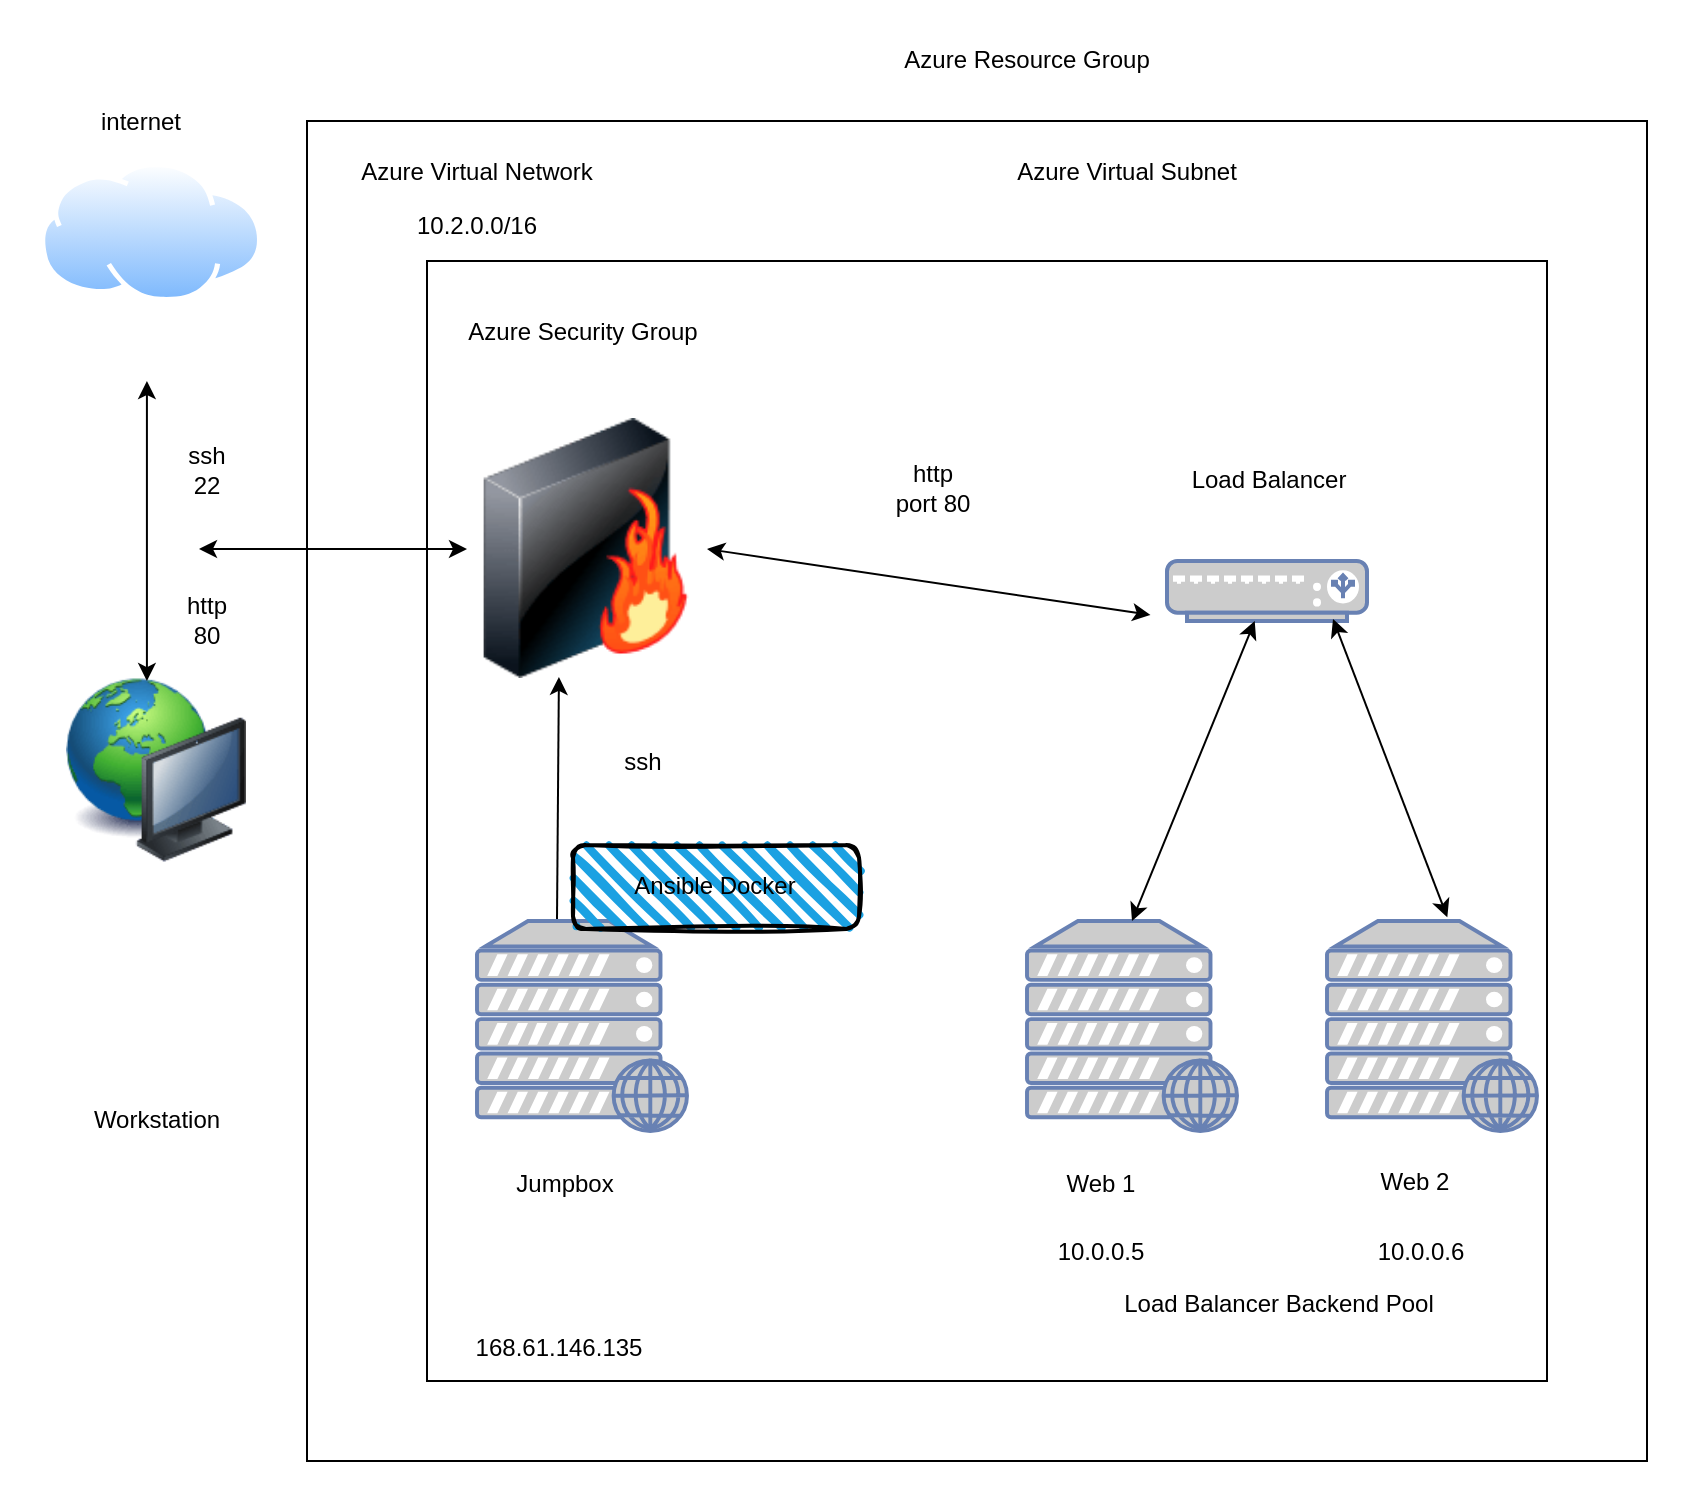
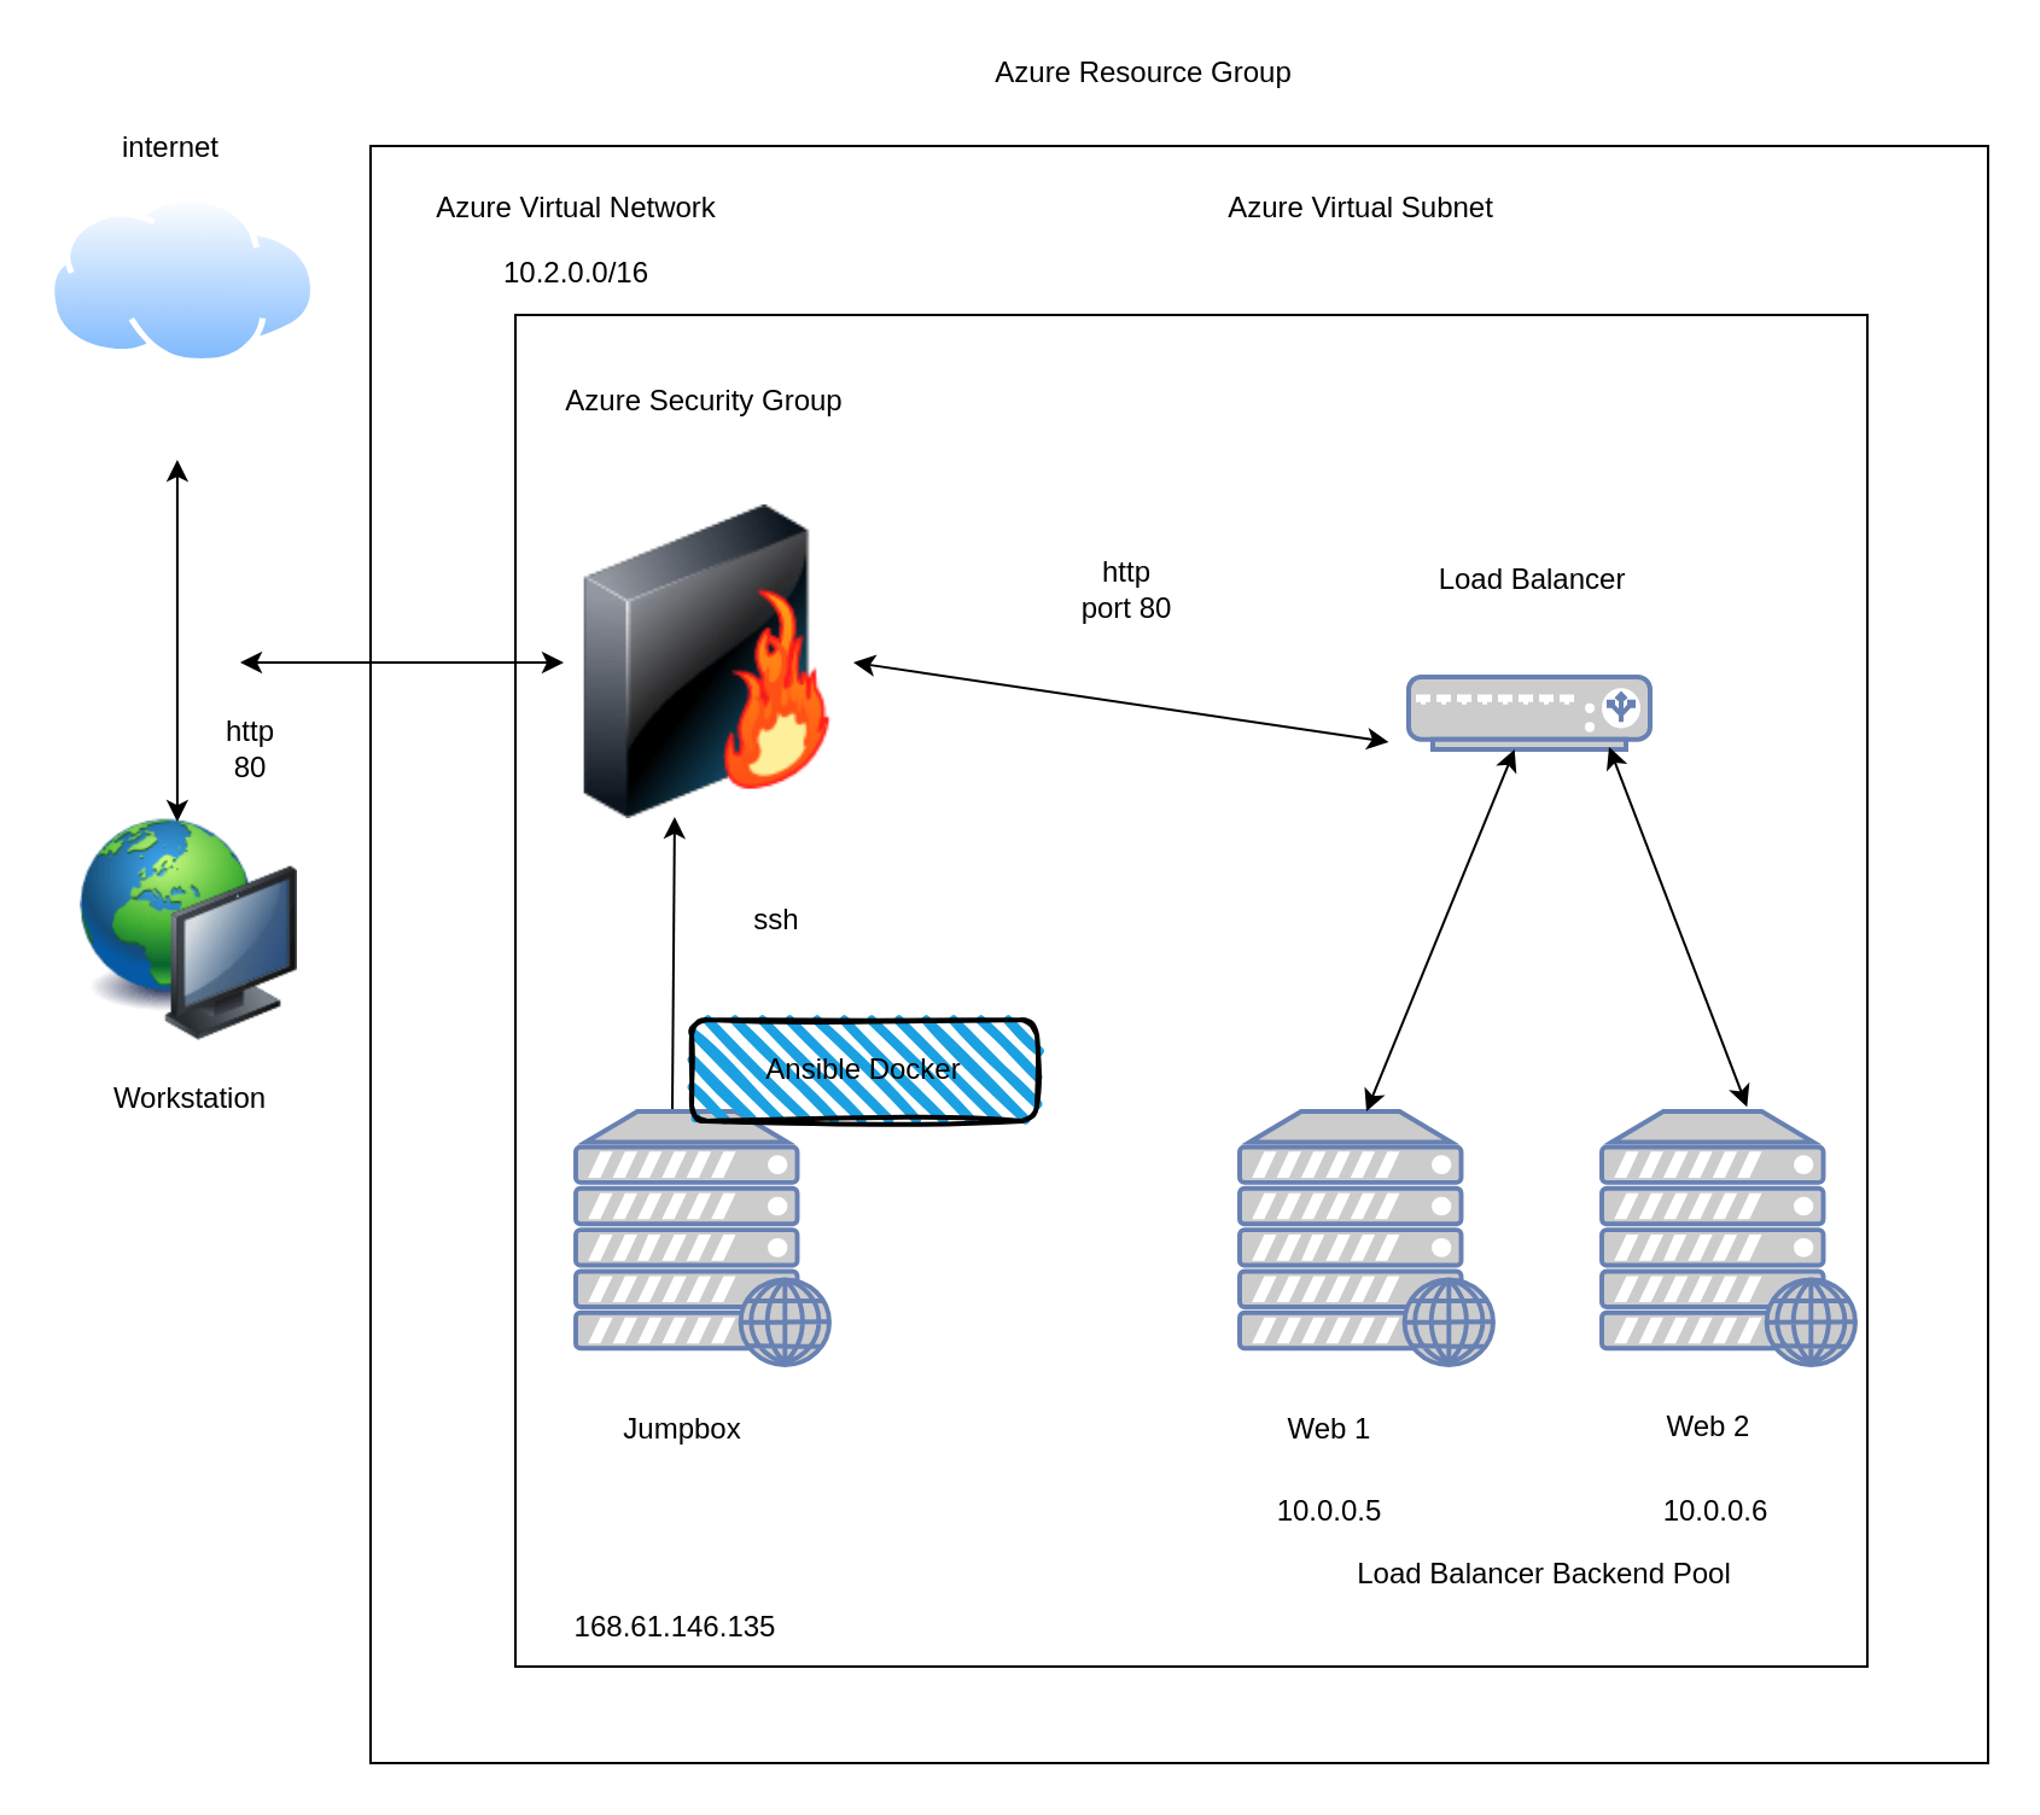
  <mxCell id="0" />
  <mxCell id="1" parent="0" />
  <mxCell id="2" value="" style="image;html=1;image=img/lib/clip_art/computers/Network_128x128.png" parent="1" vertex="1"><mxGeometry x="33" y="330" width="90" height="110" as="geometry" /></mxCell>
  <mxCell id="3" style="edgeStyle=orthogonalEdgeStyle;rounded=0;orthogonalLoop=1;jettySize=auto;html=1;" parent="1" edge="1"><mxGeometry relative="1" as="geometry"><mxPoint x="453" y="610" as="targetPoint" /><mxPoint x="453" y="630" as="sourcePoint" /></mxGeometry></mxCell>
  <mxCell id="4" value="" style="whiteSpace=wrap;html=1;aspect=fixed;" parent="1" vertex="1"><mxGeometry x="153" y="60" width="670" height="670" as="geometry" /></mxCell>
  <mxCell id="5" value="" style="whiteSpace=wrap;html=1;aspect=fixed;direction=south;" parent="1" vertex="1"><mxGeometry x="213" y="130" width="560" height="560" as="geometry" /></mxCell>
  <mxCell id="6" value="" style="image;html=1;image=img/lib/clip_art/networking/Firewall-page1_128x128.png" parent="1" vertex="1"><mxGeometry x="233" y="209" width="120" height="130" as="geometry" /></mxCell>
  <mxCell id="7" value="" style="fontColor=#0066CC;verticalAlign=top;verticalLabelPosition=bottom;labelPosition=center;align=center;html=1;outlineConnect=0;fillColor=#CCCCCC;strokeColor=#6881B3;gradientColor=none;gradientDirection=north;strokeWidth=2;shape=mxgraph.networks.load_balancer;" parent="1" vertex="1"><mxGeometry x="583" y="280" width="100" height="30" as="geometry" /></mxCell>
  <mxCell id="8" value="" style="fontColor=#0066CC;verticalAlign=top;verticalLabelPosition=bottom;labelPosition=center;align=center;html=1;outlineConnect=0;fillColor=#CCCCCC;strokeColor=#6881B3;gradientColor=none;gradientDirection=north;strokeWidth=2;shape=mxgraph.networks.web_server;" parent="1" vertex="1"><mxGeometry x="238" y="460" width="105" height="105" as="geometry" /></mxCell>
  <mxCell id="9" value="" style="fontColor=#0066CC;verticalAlign=top;verticalLabelPosition=bottom;labelPosition=center;align=center;html=1;outlineConnect=0;fillColor=#CCCCCC;strokeColor=#6881B3;gradientColor=none;gradientDirection=north;strokeWidth=2;shape=mxgraph.networks.web_server;" parent="1" vertex="1"><mxGeometry x="513" y="460" width="105" height="105" as="geometry" /></mxCell>
  <mxCell id="10" value="" style="fontColor=#0066CC;verticalAlign=top;verticalLabelPosition=bottom;labelPosition=center;align=center;html=1;outlineConnect=0;fillColor=#CCCCCC;strokeColor=#6881B3;gradientColor=none;gradientDirection=north;strokeWidth=2;shape=mxgraph.networks.web_server;" parent="1" vertex="1"><mxGeometry x="663" y="460" width="105" height="105" as="geometry" /></mxCell>
  <mxCell id="11" value="" style="endArrow=classic;startArrow=classic;html=1;rounded=0;entryX=0.458;entryY=1;entryDx=0;entryDy=0;entryPerimeter=0;exitX=0.444;exitY=0.091;exitDx=0;exitDy=0;exitPerimeter=0;" parent="1" source="2" edge="1"><mxGeometry width="50" height="50" relative="1" as="geometry"><mxPoint x="473" y="390" as="sourcePoint" /><mxPoint x="72.96" y="190" as="targetPoint" /></mxGeometry></mxCell>
- <mxCell id="12" value="Azure Resource Group" style="text;html=1;resizable=0;autosize=1;align=center;verticalAlign=middle;points=[];fillColor=none;strokeColor=none;rounded=0;" parent="1" vertex="1"><mxGeometry x="443" y="20" width="140" height="20" as="geometry" /></mxCell>
+ <mxCell id="12" value="Azure Resource Group" style="text;html=1;resizable=0;autosize=1;align=center;verticalAlign=middle;points=[];fillColor=none;strokeColor=none;rounded=0;" parent="1" vertex="1"><mxGeometry x="403" y="20" width="140" height="20" as="geometry" /></mxCell>
  <mxCell id="13" value="" style="aspect=fixed;perimeter=ellipsePerimeter;html=1;align=center;shadow=0;dashed=0;spacingTop=3;image;image=img/lib/active_directory/internet_cloud.svg;" parent="1" vertex="1"><mxGeometry x="20" y="81" width="111.11" height="70" as="geometry" /></mxCell>
  <mxCell id="14" value="internet" style="text;html=1;resizable=0;autosize=1;align=center;verticalAlign=middle;points=[];fillColor=none;strokeColor=none;rounded=0;" parent="1" vertex="1"><mxGeometry x="40" y="51" width="60" height="20" as="geometry" /></mxCell>
- <mxCell id="15" value="ssh&lt;br&gt;22" style="text;html=1;resizable=0;autosize=1;align=center;verticalAlign=middle;points=[];fillColor=none;strokeColor=none;rounded=0;" parent="1" vertex="1"><mxGeometry x="88" y="220" width="30" height="30" as="geometry" /></mxCell>
  <mxCell id="16" value="http&lt;br&gt;80" style="text;html=1;resizable=0;autosize=1;align=center;verticalAlign=middle;points=[];fillColor=none;strokeColor=none;rounded=0;" parent="1" vertex="1"><mxGeometry x="83" y="295" width="40" height="30" as="geometry" /></mxCell>
- <mxCell id="17" value="Workstation" style="text;html=1;resizable=0;autosize=1;align=center;verticalAlign=middle;points=[];fillColor=none;strokeColor=none;rounded=0;" parent="1" vertex="1"><mxGeometry x="38" y="550" width="80" height="20" as="geometry" /></mxCell>
+ <mxCell id="17" value="Workstation" style="text;html=1;resizable=0;autosize=1;align=center;verticalAlign=middle;points=[];fillColor=none;strokeColor=none;rounded=0;" parent="1" vertex="1"><mxGeometry x="38" y="445" width="80" height="20" as="geometry" /></mxCell>
  <mxCell id="18" value="Azure Security Group" style="text;html=1;resizable=0;autosize=1;align=center;verticalAlign=middle;points=[];fillColor=none;strokeColor=none;rounded=0;" parent="1" vertex="1"><mxGeometry x="228" y="157" width="125" height="18" as="geometry" /></mxCell>
  <mxCell id="19" value="Load Balancer" style="text;html=1;resizable=0;autosize=1;align=center;verticalAlign=middle;points=[];fillColor=none;strokeColor=none;rounded=0;" parent="1" vertex="1"><mxGeometry x="590" y="231" width="87" height="18" as="geometry" /></mxCell>
  <mxCell id="20" value="Jumpbox" style="text;html=1;resizable=0;autosize=1;align=center;verticalAlign=middle;points=[];fillColor=none;strokeColor=none;rounded=0;" parent="1" vertex="1"><mxGeometry x="252" y="583" width="59" height="18" as="geometry" /></mxCell>
  <mxCell id="21" value="Web 1" style="text;html=1;resizable=0;autosize=1;align=center;verticalAlign=middle;points=[];fillColor=none;strokeColor=none;rounded=0;" parent="1" vertex="1"><mxGeometry x="528" y="583" width="44" height="18" as="geometry" /></mxCell>
  <mxCell id="22" value="Web 2" style="text;html=1;resizable=0;autosize=1;align=center;verticalAlign=middle;points=[];fillColor=none;strokeColor=none;rounded=0;" parent="1" vertex="1"><mxGeometry x="685" y="582" width="44" height="18" as="geometry" /></mxCell>
  <mxCell id="23" value="" style="endArrow=classic;html=1;rounded=0;exitX=0.381;exitY=-0.01;exitDx=0;exitDy=0;exitPerimeter=0;entryX=0.383;entryY=0.992;entryDx=0;entryDy=0;entryPerimeter=0;" parent="1" source="8" target="6" edge="1"><mxGeometry width="50" height="50" relative="1" as="geometry"><mxPoint x="392" y="424" as="sourcePoint" /><mxPoint x="442" y="374" as="targetPoint" /></mxGeometry></mxCell>
  <mxCell id="24" value="" style="endArrow=classic;startArrow=classic;html=1;rounded=0;exitX=0.5;exitY=0;exitDx=0;exitDy=0;exitPerimeter=0;" parent="1" source="9" target="7" edge="1"><mxGeometry width="50" height="50" relative="1" as="geometry"><mxPoint x="392" y="424" as="sourcePoint" /><mxPoint x="442" y="374" as="targetPoint" /></mxGeometry></mxCell>
  <mxCell id="25" value="" style="endArrow=classic;startArrow=classic;html=1;rounded=0;entryX=0.586;entryY=0.089;entryDx=0;entryDy=0;entryPerimeter=0;exitX=0.83;exitY=0.967;exitDx=0;exitDy=0;exitPerimeter=0;" parent="1" source="7" target="5" edge="1"><mxGeometry width="50" height="50" relative="1" as="geometry"><mxPoint x="392" y="424" as="sourcePoint" /><mxPoint x="442" y="374" as="targetPoint" /></mxGeometry></mxCell>
  <mxCell id="26" value="ssh" style="text;html=1;resizable=0;autosize=1;align=center;verticalAlign=middle;points=[];fillColor=none;strokeColor=none;rounded=0;" parent="1" vertex="1"><mxGeometry x="306" y="372" width="29" height="18" as="geometry" /></mxCell>
  <mxCell id="27" value="10.0.0.5" style="text;html=1;resizable=0;autosize=1;align=center;verticalAlign=middle;points=[];fillColor=none;strokeColor=none;rounded=0;" parent="1" vertex="1"><mxGeometry x="523.5" y="617" width="53" height="18" as="geometry" /></mxCell>
  <mxCell id="28" value="10.0.0.6" style="text;html=1;resizable=0;autosize=1;align=center;verticalAlign=middle;points=[];fillColor=none;strokeColor=none;rounded=0;" parent="1" vertex="1"><mxGeometry x="683" y="617" width="53" height="18" as="geometry" /></mxCell>
  <mxCell id="29" value="168.61.146.135" style="text;html=1;resizable=0;autosize=1;align=center;verticalAlign=middle;points=[];fillColor=none;strokeColor=none;rounded=0;" parent="1" vertex="1"><mxGeometry x="232" y="665" width="93" height="18" as="geometry" /></mxCell>
  <mxCell id="30" value="" style="endArrow=classic;startArrow=classic;html=1;rounded=0;entryX=0;entryY=0.5;entryDx=0;entryDy=0;" parent="1" target="6" edge="1"><mxGeometry width="50" height="50" relative="1" as="geometry"><mxPoint x="99" y="274" as="sourcePoint" /><mxPoint x="559" y="319" as="targetPoint" /></mxGeometry></mxCell>
  <mxCell id="31" value="" style="endArrow=classic;startArrow=classic;html=1;rounded=0;entryX=0.316;entryY=0.354;entryDx=0;entryDy=0;entryPerimeter=0;exitX=1;exitY=0.5;exitDx=0;exitDy=0;" parent="1" source="6" target="5" edge="1"><mxGeometry width="50" height="50" relative="1" as="geometry"><mxPoint x="509" y="369" as="sourcePoint" /><mxPoint x="559" y="319" as="targetPoint" /></mxGeometry></mxCell>
  <mxCell id="32" value="http&lt;br&gt;port 80" style="text;html=1;resizable=0;autosize=1;align=center;verticalAlign=middle;points=[];fillColor=none;strokeColor=none;rounded=0;" parent="1" vertex="1"><mxGeometry x="442" y="228" width="47" height="32" as="geometry" /></mxCell>
  <mxCell id="33" value="Ansible Docker" style="rounded=1;whiteSpace=wrap;html=1;strokeWidth=2;fillWeight=4;hachureGap=8;hachureAngle=45;fillColor=#1ba1e2;sketch=1;" parent="1" vertex="1"><mxGeometry x="286" y="422" width="143" height="42" as="geometry" /></mxCell>
  <mxCell id="34" value="Azure Virtual Network" style="text;html=1;resizable=0;autosize=1;align=center;verticalAlign=middle;points=[];fillColor=none;strokeColor=none;rounded=0;" parent="1" vertex="1"><mxGeometry x="175" y="77" width="126" height="18" as="geometry" /></mxCell>
  <mxCell id="35" value="10.2.0.0/16" style="text;html=1;resizable=0;autosize=1;align=center;verticalAlign=middle;points=[];fillColor=none;strokeColor=none;rounded=0;" parent="1" vertex="1"><mxGeometry x="203" y="104" width="70" height="18" as="geometry" /></mxCell>
  <mxCell id="36" value="Azure Virtual Subnet&lt;br&gt;" style="text;html=1;resizable=0;autosize=1;align=center;verticalAlign=middle;points=[];fillColor=none;strokeColor=none;rounded=0;" parent="1" vertex="1"><mxGeometry x="503" y="77" width="120" height="18" as="geometry" /></mxCell>
  <mxCell id="37" value="Load Balancer Backend Pool" style="text;html=1;resizable=0;autosize=1;align=center;verticalAlign=middle;points=[];fillColor=none;strokeColor=none;rounded=0;" vertex="1" parent="1"><mxGeometry x="556" y="643" width="165" height="18" as="geometry" /></mxCell>
